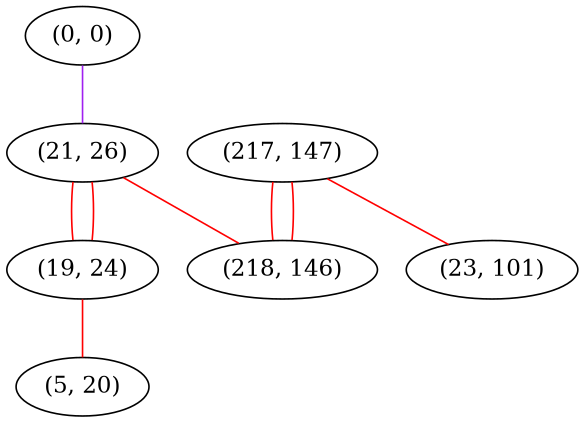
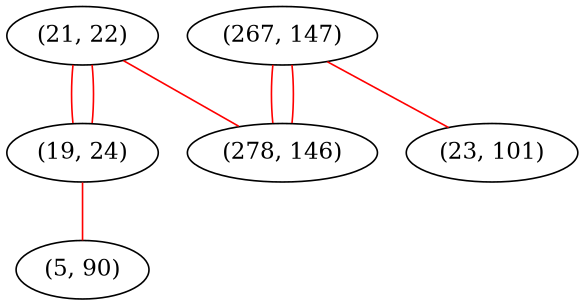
  graph {
    edge [color=red weight=1]
-   "(0, 0)"
-   "(21, 22)" [label="(21, 26)"]
+   "(21, 22)"
    "(19, 24)"
-   "(218, 146)"
-   "(5, 90)" [label="(5, 20)"]
-   "(217, 147)"
+   "(218, 146)" [label="(278, 146)"]
+   "(5, 90)"
+   "(217, 147)" [label="(267, 147)"]
    n7 [label="(23, 101)"]
-   "(0, 0)" -- "(21, 22)" [color=purple weight=4]
    "(21, 22)" -- "(19, 24)"
    "(21, 22)" -- "(19, 24)"
    "(21, 22)" -- "(218, 146)"
    "(19, 24)" -- "(5, 90)"
    "(217, 147)" -- "(218, 146)"
    "(217, 147)" -- "(218, 146)"
    "(217, 147)" -- n7
  }
